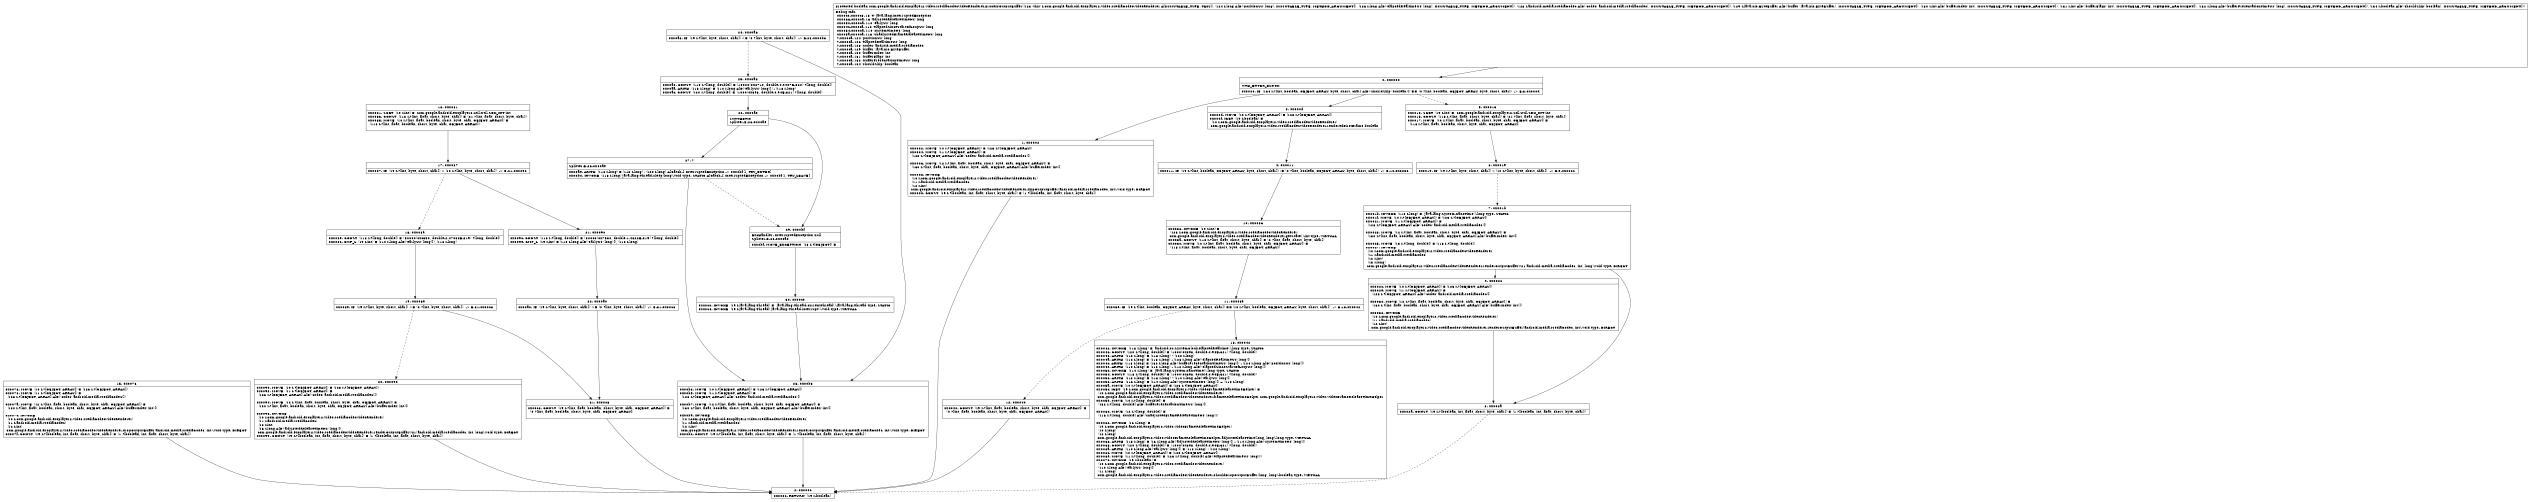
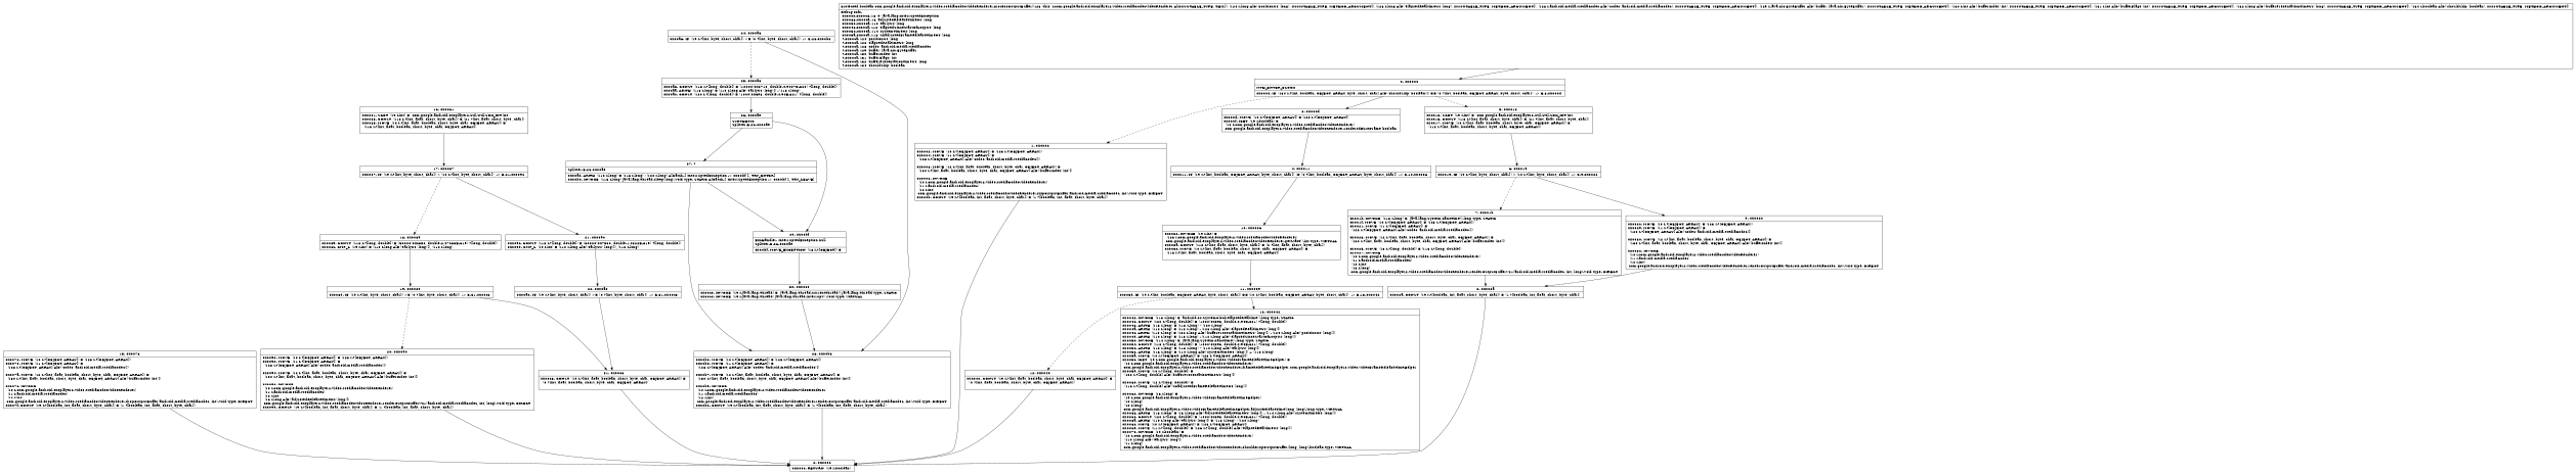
  digraph {
    node [shape=record]
    n1 [label="{0\:\ 0x0000|MTH_ENTER_BLOCK\l|0x0000: IF  (r34 I:?[int, boolean, OBJECT, ARRAY, byte, short, char] A[D('shouldSkip' boolean)]) == (0 ?[int, boolean, OBJECT, ARRAY, byte, short, char])  \-\> B:3:0x000d \l}"]
    n2 [label="{1\:\ 0x0002|0x0002: MOVE  (r0 I:?[OBJECT, ARRAY]) = (r23 I:?[OBJECT, ARRAY]) \l0x0004: MOVE  (r1 I:?[OBJECT, ARRAY]) = \l  (r28 I:?[OBJECT, ARRAY] A[D('codec' android.media.MediaCodec)])\l \l0x0006: MOVE  (r2 I:?[int, float, boolean, short, byte, char, OBJECT, ARRAY]) = \l  (r30 I:?[int, float, boolean, short, byte, char, OBJECT, ARRAY] A[D('bufferIndex' int)])\l \l0x0008: INVOKE  \l  (r0 I:com.google.android.exoplayer2.video.MediaCodecVideoRenderer)\l  (r1 I:android.media.MediaCodec)\l  (r2 I:int)\l com.google.android.exoplayer2.video.MediaCodecVideoRenderer.skipOutputBuffer(android.media.MediaCodec, int):void type: DIRECT \l0x000b: CONST  (r9 I:?[boolean, int, float, short, byte, char]) = (1 ?[boolean, int, float, short, byte, char]) \l}"]
    n3 [label="{3\:\ 0x000d|0x000d: MOVE  (r0 I:?[OBJECT, ARRAY]) = (r23 I:?[OBJECT, ARRAY]) \l0x000f: IGET  (r9 I:boolean) = \l  (r0 I:com.google.android.exoplayer2.video.MediaCodecVideoRenderer)\l com.google.android.exoplayer2.video.MediaCodecVideoRenderer.renderedFirstFrame boolean \l}"]
    n4 [label="{5\:\ 0x0013|0x0013: SGET  (r9 I:int) =  com.google.android.exoplayer2.util.Util.SDK_INT int \l0x0015: CONST  (r18 I:?[int, float, short, byte, char]) = (21 ?[int, float, short, byte, char]) \l0x0017: MOVE  (r0 I:?[int, float, boolean, short, byte, char, OBJECT, ARRAY]) = \l  (r18 I:?[int, float, boolean, short, byte, char, OBJECT, ARRAY])\l \l}"]
    n5 [label="{2\:\ 0x000c|0x000c: RETURN  (r9 I:boolean) \l}"]
    n6 [label="{4\:\ 0x0011|0x0011: IF  (r9 I:?[int, boolean, OBJECT, ARRAY, byte, short, char]) != (0 ?[int, boolean, OBJECT, ARRAY, byte, short, char])  \-\> B:10:0x0036 \l}"]
    n7 [label="{10\:\ 0x0036|0x0036: INVOKE  (r9 I:int) = \l  (r23 I:com.google.android.exoplayer2.video.MediaCodecVideoRenderer)\l com.google.android.exoplayer2.video.MediaCodecVideoRenderer.getState():int type: VIRTUAL \l0x003a: CONST  (r18 I:?[int, float, short, byte, char]) = (2 ?[int, float, short, byte, char]) \l0x003c: MOVE  (r0 I:?[int, float, boolean, short, byte, char, OBJECT, ARRAY]) = \l  (r18 I:?[int, float, boolean, short, byte, char, OBJECT, ARRAY])\l \l}"]
    n8 [label="{6\:\ 0x0019|0x0019: IF  (r9 I:?[int, byte, short, char]) \< (r0 I:?[int, byte, short, char])  \-\> B:9:0x002c \l}"]
    n9 [label="{11\:\ 0x003e|0x003e: IF  (r9 I:?[int, boolean, OBJECT, ARRAY, byte, short, char]) == (r0 I:?[int, boolean, OBJECT, ARRAY, byte, short, char])  \-\> B:13:0x0042 \l}"]
    n10 [label="{7\:\ 0x001b|0x001b: INVOKE  (r18 I:long) =  java.lang.System.nanoTime():long type: STATIC \l0x001f: MOVE  (r0 I:?[OBJECT, ARRAY]) = (r23 I:?[OBJECT, ARRAY]) \l0x0021: MOVE  (r1 I:?[OBJECT, ARRAY]) = \l  (r28 I:?[OBJECT, ARRAY] A[D('codec' android.media.MediaCodec)])\l \l0x0023: MOVE  (r2 I:?[int, float, boolean, short, byte, char, OBJECT, ARRAY]) = \l  (r30 I:?[int, float, boolean, short, byte, char, OBJECT, ARRAY] A[D('bufferIndex' int)])\l \l0x0025: MOVE  (r3 I:?[long, double]) = (r18 I:?[long, double]) \l0x0027: INVOKE  \l  (r0 I:com.google.android.exoplayer2.video.MediaCodecVideoRenderer)\l  (r1 I:android.media.MediaCodec)\l  (r2 I:int)\l  (r3 I:long)\l com.google.android.exoplayer2.video.MediaCodecVideoRenderer.renderOutputBufferV21(android.media.MediaCodec, int, long):void type: DIRECT \l}"]
    n11 [label="{9\:\ 0x002c|0x002c: MOVE  (r0 I:?[OBJECT, ARRAY]) = (r23 I:?[OBJECT, ARRAY]) \l0x002e: MOVE  (r1 I:?[OBJECT, ARRAY]) = \l  (r28 I:?[OBJECT, ARRAY] A[D('codec' android.media.MediaCodec)])\l \l0x0030: MOVE  (r2 I:?[int, float, boolean, short, byte, char, OBJECT, ARRAY]) = \l  (r30 I:?[int, float, boolean, short, byte, char, OBJECT, ARRAY] A[D('bufferIndex' int)])\l \l0x0032: INVOKE  \l  (r0 I:com.google.android.exoplayer2.video.MediaCodecVideoRenderer)\l  (r1 I:android.media.MediaCodec)\l  (r2 I:int)\l com.google.android.exoplayer2.video.MediaCodecVideoRenderer.renderOutputBuffer(android.media.MediaCodec, int):void type: DIRECT \l}"]
    n12 [label="{8\:\ 0x002a|0x002a: CONST  (r9 I:?[boolean, int, float, short, byte, char]) = (1 ?[boolean, int, float, short, byte, char]) \l}"]
    n13 [label="{12\:\ 0x0040|0x0040: CONST  (r9 I:?[int, float, boolean, short, byte, char, OBJECT, ARRAY]) = \l  (0 ?[int, float, boolean, short, byte, char, OBJECT, ARRAY])\l \l}"]
    n14 [label="{13\:\ 0x0042|0x0042: INVOKE  (r18 I:long) =  android.os.SystemClock.elapsedRealtime():long type: STATIC \l0x0046: CONST  (r20 I:?[long, double]) = (1000(0x3e8, double:4.94E\-321) ?[long, double]) \l0x0048: ARITH  (r18 I:long) = (r18 I:long) * (r20 I:long) \l0x004a: ARITH  (r12 I:long) = (r18 I:long) \- (r26 I:long A[D('elapsedRealtimeUs' long)]) \l0x004c: ARITH  (r18 I:long) = (r32 I:long A[D('bufferPresentationTimeUs' long)]) \- (r24 I:long A[D('positionUs' long)]) \l0x004e: ARITH  (r10 I:long) = (r18 I:long) \- (r12 I:long A[D('elapsedSinceStartOfLoopUs' long)]) \l0x0050: INVOKE  (r14 I:long) =  java.lang.System.nanoTime():long type: STATIC \l0x0054: CONST  (r18 I:?[long, double]) = (1000(0x3e8, double:4.94E\-321) ?[long, double]) \l0x0056: ARITH  (r18 I:long) = (r18 I:long) * (r10 I:long A[D('earlyUs' long)]) \l0x0058: ARITH  (r16 I:long) = (r14 I:long A[D('systemTimeNs' long)]) + (r18 I:long) \l0x005a: MOVE  (r0 I:?[OBJECT, ARRAY]) = (r23 I:?[OBJECT, ARRAY]) \l0x005c: IGET  (r9 I:com.google.android.exoplayer2.video.VideoFrameReleaseTimeHelper) = \l  (r0 I:com.google.android.exoplayer2.video.MediaCodecVideoRenderer)\l com.google.android.exoplayer2.video.MediaCodecVideoRenderer.frameReleaseTimeHelper com.google.android.exoplayer2.video.VideoFrameReleaseTimeHelper \l0x005e: MOVE  (r0 I:?[long, double]) = \l  (r32 I:?[long, double] A[D('bufferPresentationTimeUs' long)])\l \l0x0060: MOVE  (r2 I:?[long, double]) = \l  (r16 I:?[long, double] A[D('unadjustedFrameReleaseTimeNs' long)])\l \l0x0062: INVOKE  (r6 I:long) = \l  (r9 I:com.google.android.exoplayer2.video.VideoFrameReleaseTimeHelper)\l  (r0 I:long)\l  (r2 I:long)\l com.google.android.exoplayer2.video.VideoFrameReleaseTimeHelper.adjustReleaseTime(long, long):long type: VIRTUAL \l0x0066: ARITH  (r18 I:long) = (r6 I:long A[D('adjustedReleaseTimeNs' long)]) \- (r14 I:long A[D('systemTimeNs' long)]) \l0x0068: CONST  (r20 I:?[long, double]) = (1000(0x3e8, double:4.94E\-321) ?[long, double]) \l0x006a: ARITH  (r10 I:long A[D('earlyUs' long)]) = (r18 I:long) \/ (r20 I:long) \l0x006c: MOVE  (r0 I:?[OBJECT, ARRAY]) = (r23 I:?[OBJECT, ARRAY]) \l0x006e: MOVE  (r1 I:?[long, double]) = (r26 I:?[long, double] A[D('elapsedRealtimeUs' long)]) \l0x0070: INVOKE  (r9 I:boolean) = \l  (r0 I:com.google.android.exoplayer2.video.MediaCodecVideoRenderer)\l  (r10 I:long A[D('earlyUs' long)])\l  (r1 I:long)\l com.google.android.exoplayer2.video.MediaCodecVideoRenderer.shouldDropOutputBuffer(long, long):boolean type: VIRTUAL \l}"]
    n15 [label="{15\:\ 0x0076|0x0076: MOVE  (r0 I:?[OBJECT, ARRAY]) = (r23 I:?[OBJECT, ARRAY]) \l0x0078: MOVE  (r1 I:?[OBJECT, ARRAY]) = \l  (r28 I:?[OBJECT, ARRAY] A[D('codec' android.media.MediaCodec)])\l \l0x007a: MOVE  (r2 I:?[int, float, boolean, short, byte, char, OBJECT, ARRAY]) = \l  (r30 I:?[int, float, boolean, short, byte, char, OBJECT, ARRAY] A[D('bufferIndex' int)])\l \l0x007c: INVOKE  \l  (r0 I:com.google.android.exoplayer2.video.MediaCodecVideoRenderer)\l  (r1 I:android.media.MediaCodec)\l  (r2 I:int)\l com.google.android.exoplayer2.video.MediaCodecVideoRenderer.dropOutputBuffer(android.media.MediaCodec, int):void type: DIRECT \l0x007f: CONST  (r9 I:?[boolean, int, float, short, byte, char]) = (1 ?[boolean, int, float, short, byte, char]) \l}"]
    n16 [label="{16\:\ 0x0081|0x0081: SGET  (r9 I:int) =  com.google.android.exoplayer2.util.Util.SDK_INT int \l0x0083: CONST  (r18 I:?[int, float, short, byte, char]) = (21 ?[int, float, short, byte, char]) \l0x0085: MOVE  (r0 I:?[int, float, boolean, short, byte, char, OBJECT, ARRAY]) = \l  (r18 I:?[int, float, boolean, short, byte, char, OBJECT, ARRAY])\l \l}"]
    n17 [label="{17\:\ 0x0087|0x0087: IF  (r9 I:?[int, byte, short, char]) \< (r0 I:?[int, byte, short, char])  \-\> B:21:0x009c \l}"]
    n18 [label="{18\:\ 0x0089|0x0089: CONST  (r18 I:?[long, double]) = (50000(0xc350, double:2.47033E\-319) ?[long, double]) \l0x008c: CMP_L  (r9 I:int) = (r10 I:long A[D('earlyUs' long)]), (r18 I:long) \l}"]
    n19 [label="{21\:\ 0x009c|0x009c: CONST  (r18 I:?[long, double]) = (30000(0x7530, double:1.4822E\-319) ?[long, double]) \l0x009e: CMP_L  (r9 I:int) = (r10 I:long A[D('earlyUs' long)]), (r18 I:long) \l}"]
    n20 [label="{19\:\ 0x008e|0x008e: IF  (r9 I:?[int, byte, short, char]) \>= (0 ?[int, byte, short, char])  \-\> B:31:0x00c8 \l}"]
    n21 [label="{22\:\ 0x00a0|0x00a0: IF  (r9 I:?[int, byte, short, char]) \>= (0 ?[int, byte, short, char])  \-\> B:31:0x00c8 \l}"]
    n22 [label="{20\:\ 0x0090|0x0090: MOVE  (r0 I:?[OBJECT, ARRAY]) = (r23 I:?[OBJECT, ARRAY]) \l0x0092: MOVE  (r1 I:?[OBJECT, ARRAY]) = \l  (r28 I:?[OBJECT, ARRAY] A[D('codec' android.media.MediaCodec)])\l \l0x0094: MOVE  (r2 I:?[int, float, boolean, short, byte, char, OBJECT, ARRAY]) = \l  (r30 I:?[int, float, boolean, short, byte, char, OBJECT, ARRAY] A[D('bufferIndex' int)])\l \l0x0096: INVOKE  \l  (r0 I:com.google.android.exoplayer2.video.MediaCodecVideoRenderer)\l  (r1 I:android.media.MediaCodec)\l  (r2 I:int)\l  (r6 I:long A[D('adjustedReleaseTimeNs' long)])\l com.google.android.exoplayer2.video.MediaCodecVideoRenderer.renderOutputBufferV21(android.media.MediaCodec, int, long):void type: DIRECT \l0x0099: CONST  (r9 I:?[boolean, int, float, short, byte, char]) = (1 ?[boolean, int, float, short, byte, char]) \l}"]
    n23 [label="{31\:\ 0x00c8|0x00c8: CONST  (r9 I:?[int, float, boolean, short, byte, char, OBJECT, ARRAY]) = \l  (0 ?[int, float, boolean, short, byte, char, OBJECT, ARRAY])\l \l}"]
    n24 [label="{24\:\ 0x00a6|0x00a6: IF  (r9 I:?[int, byte, short, char]) \<= (0 ?[int, byte, short, char])  \-\> B:28:0x00b3 \l}"]
    n25 [label="{25\:\ 0x00a8|0x00a8: CONST  (r18 I:?[long, double]) = (10000(0x2710, double:4.9407E\-320) ?[long, double]) \l0x00aa: ARITH  (r18 I:long) = (r10 I:long A[D('earlyUs' long)]) \- (r18 I:long) \l0x00ac: CONST  (r20 I:?[long, double]) = (1000(0x3e8, double:4.94E\-321) ?[long, double]) \l}"]
    n26 [label="{28\:\ 0x00b3|0x00b3: MOVE  (r0 I:?[OBJECT, ARRAY]) = (r23 I:?[OBJECT, ARRAY]) \l0x00b5: MOVE  (r1 I:?[OBJECT, ARRAY]) = \l  (r28 I:?[OBJECT, ARRAY] A[D('codec' android.media.MediaCodec)])\l \l0x00b7: MOVE  (r2 I:?[int, float, boolean, short, byte, char, OBJECT, ARRAY]) = \l  (r30 I:?[int, float, boolean, short, byte, char, OBJECT, ARRAY] A[D('bufferIndex' int)])\l \l0x00b9: INVOKE  \l  (r0 I:com.google.android.exoplayer2.video.MediaCodecVideoRenderer)\l  (r1 I:android.media.MediaCodec)\l  (r2 I:int)\l com.google.android.exoplayer2.video.MediaCodecVideoRenderer.renderOutputBuffer(android.media.MediaCodec, int):void type: DIRECT \l0x00bc: CONST  (r9 I:?[boolean, int, float, short, byte, char]) = (1 ?[boolean, int, float, short, byte, char]) \l}"]
    n27 [label="{26\:\ 0x00ae|SYNTHETIC\lSplitter:B:26:0x00ae\l}"]
    n28 [label="{27\:\ ?|Splitter:B:26:0x00ae\l|0x00ae: ARITH  (r18 I:long) = (r18 I:long) \/ (r20 I:long) A[Catch:\{ InterruptedException \-\> 0x00bf \}, TRY_ENTER]\l0x00b0: INVOKE  (r18 I:long) java.lang.Thread.sleep(long):void type: STATIC A[Catch:\{ InterruptedException \-\> 0x00bf \}, TRY_LEAVE]\l}"]
    n29 [label="{29\:\ 0x00bf|ExcHandler: InterruptedException null\lSplitter:B:26:0x00ae\l|0x00bf: MOVE_EXCEPTION  (r8 I:?[OBJECT]) =  \l}"]
    n30 [label="{30\:\ 0x00c0|0x00c0: INVOKE  (r9 I:java.lang.Thread) =  java.lang.Thread.currentThread():java.lang.Thread type: STATIC \l0x00c4: INVOKE  (r9 I:java.lang.Thread) java.lang.Thread.interrupt():void type: VIRTUAL \l}"]
    n31 [label="{protected boolean com.google.android.exoplayer2.video.MediaCodecVideoRenderer.processOutputBuffer((r23 'this' I:com.google.android.exoplayer2.video.MediaCodecVideoRenderer A[IMMUTABLE_TYPE, THIS]), (r24 I:long A[D('positionUs' long), IMMUTABLE_TYPE, METHOD_ARGUMENT]), (r26 I:long A[D('elapsedRealtimeUs' long), IMMUTABLE_TYPE, METHOD_ARGUMENT]), (r28 I:android.media.MediaCodec A[D('codec' android.media.MediaCodec), IMMUTABLE_TYPE, METHOD_ARGUMENT]), (r29 I:java.nio.ByteBuffer A[D('buffer' java.nio.ByteBuffer), IMMUTABLE_TYPE, METHOD_ARGUMENT]), (r30 I:int A[D('bufferIndex' int), IMMUTABLE_TYPE, METHOD_ARGUMENT]), (r31 I:int A[D('bufferFlags' int), IMMUTABLE_TYPE, METHOD_ARGUMENT]), (r32 I:long A[D('bufferPresentationTimeUs' long), IMMUTABLE_TYPE, METHOD_ARGUMENT]), (r34 I:boolean A[D('shouldSkip' boolean), IMMUTABLE_TYPE, METHOD_ARGUMENT]))  | Debug Info:\l  0x00c0\-0x00c8: r8 'e' java.lang.InterruptedException\l  0x0066\-0x00ca: r6 'adjustedReleaseTimeNs' long\l  0x0050\-0x00ca: r10 'earlyUs' long\l  0x004c\-0x00ca: r12 'elapsedSinceStartOfLoopUs' long\l  0x0054\-0x00ca: r14 'systemTimeNs' long\l  0x005a\-0x00ca: r16 'unadjustedFrameReleaseTimeNs' long\l  ?\-0x00ca: r24 'positionUs' long\l  ?\-0x00ca: r26 'elapsedRealtimeUs' long\l  ?\-0x00ca: r28 'codec' android.media.MediaCodec\l  ?\-0x00ca: r29 'buffer' java.nio.ByteBuffer\l  ?\-0x00ca: r30 'bufferIndex' int\l  ?\-0x00ca: r31 'bufferFlags' int\l  ?\-0x00ca: r32 'bufferPresentationTimeUs' long\l  ?\-0x00ca: r34 'shouldSkip' boolean\l}"]
-   n1 -> n2 [style=solid]
+   n1 -> n2 [style=dashed]
    n1 -> n3
    n1 -> n4 [style=dashed]
    n2 -> n5
    n3 -> n6
    n4 -> n8
    n6 -> n7
    n7 -> n9
    n8 -> n10 [style=dashed]
-   n10 -> n11
+   n8 -> n11
    n9 -> n13 [style=dashed]
    n9 -> n14
    n10 -> n12
    n11 -> n12
-   n12 -> n5 [style=dashed]
+   n12 -> n5
    n13 -> n5
    n15 -> n5
    n16 -> n17
    n17 -> n18 [style=dashed]
    n17 -> n19
    n18 -> n20
    n19 -> n21
    n20 -> n22 [style=dashed]
    n20 -> n23
    n21 -> n23
    n22 -> n5
    n23 -> n5
    n24 -> n25 [style=dashed]
    n24 -> n26
    n25 -> n27
    n26 -> n5
    n27 -> n28
    n27 -> n29
    n28 -> n26
-   n28 -> n29 [style=dashed]
+   n28 -> n29
    n29 -> n30
    n30 -> n26
    n31 -> n1
  }
